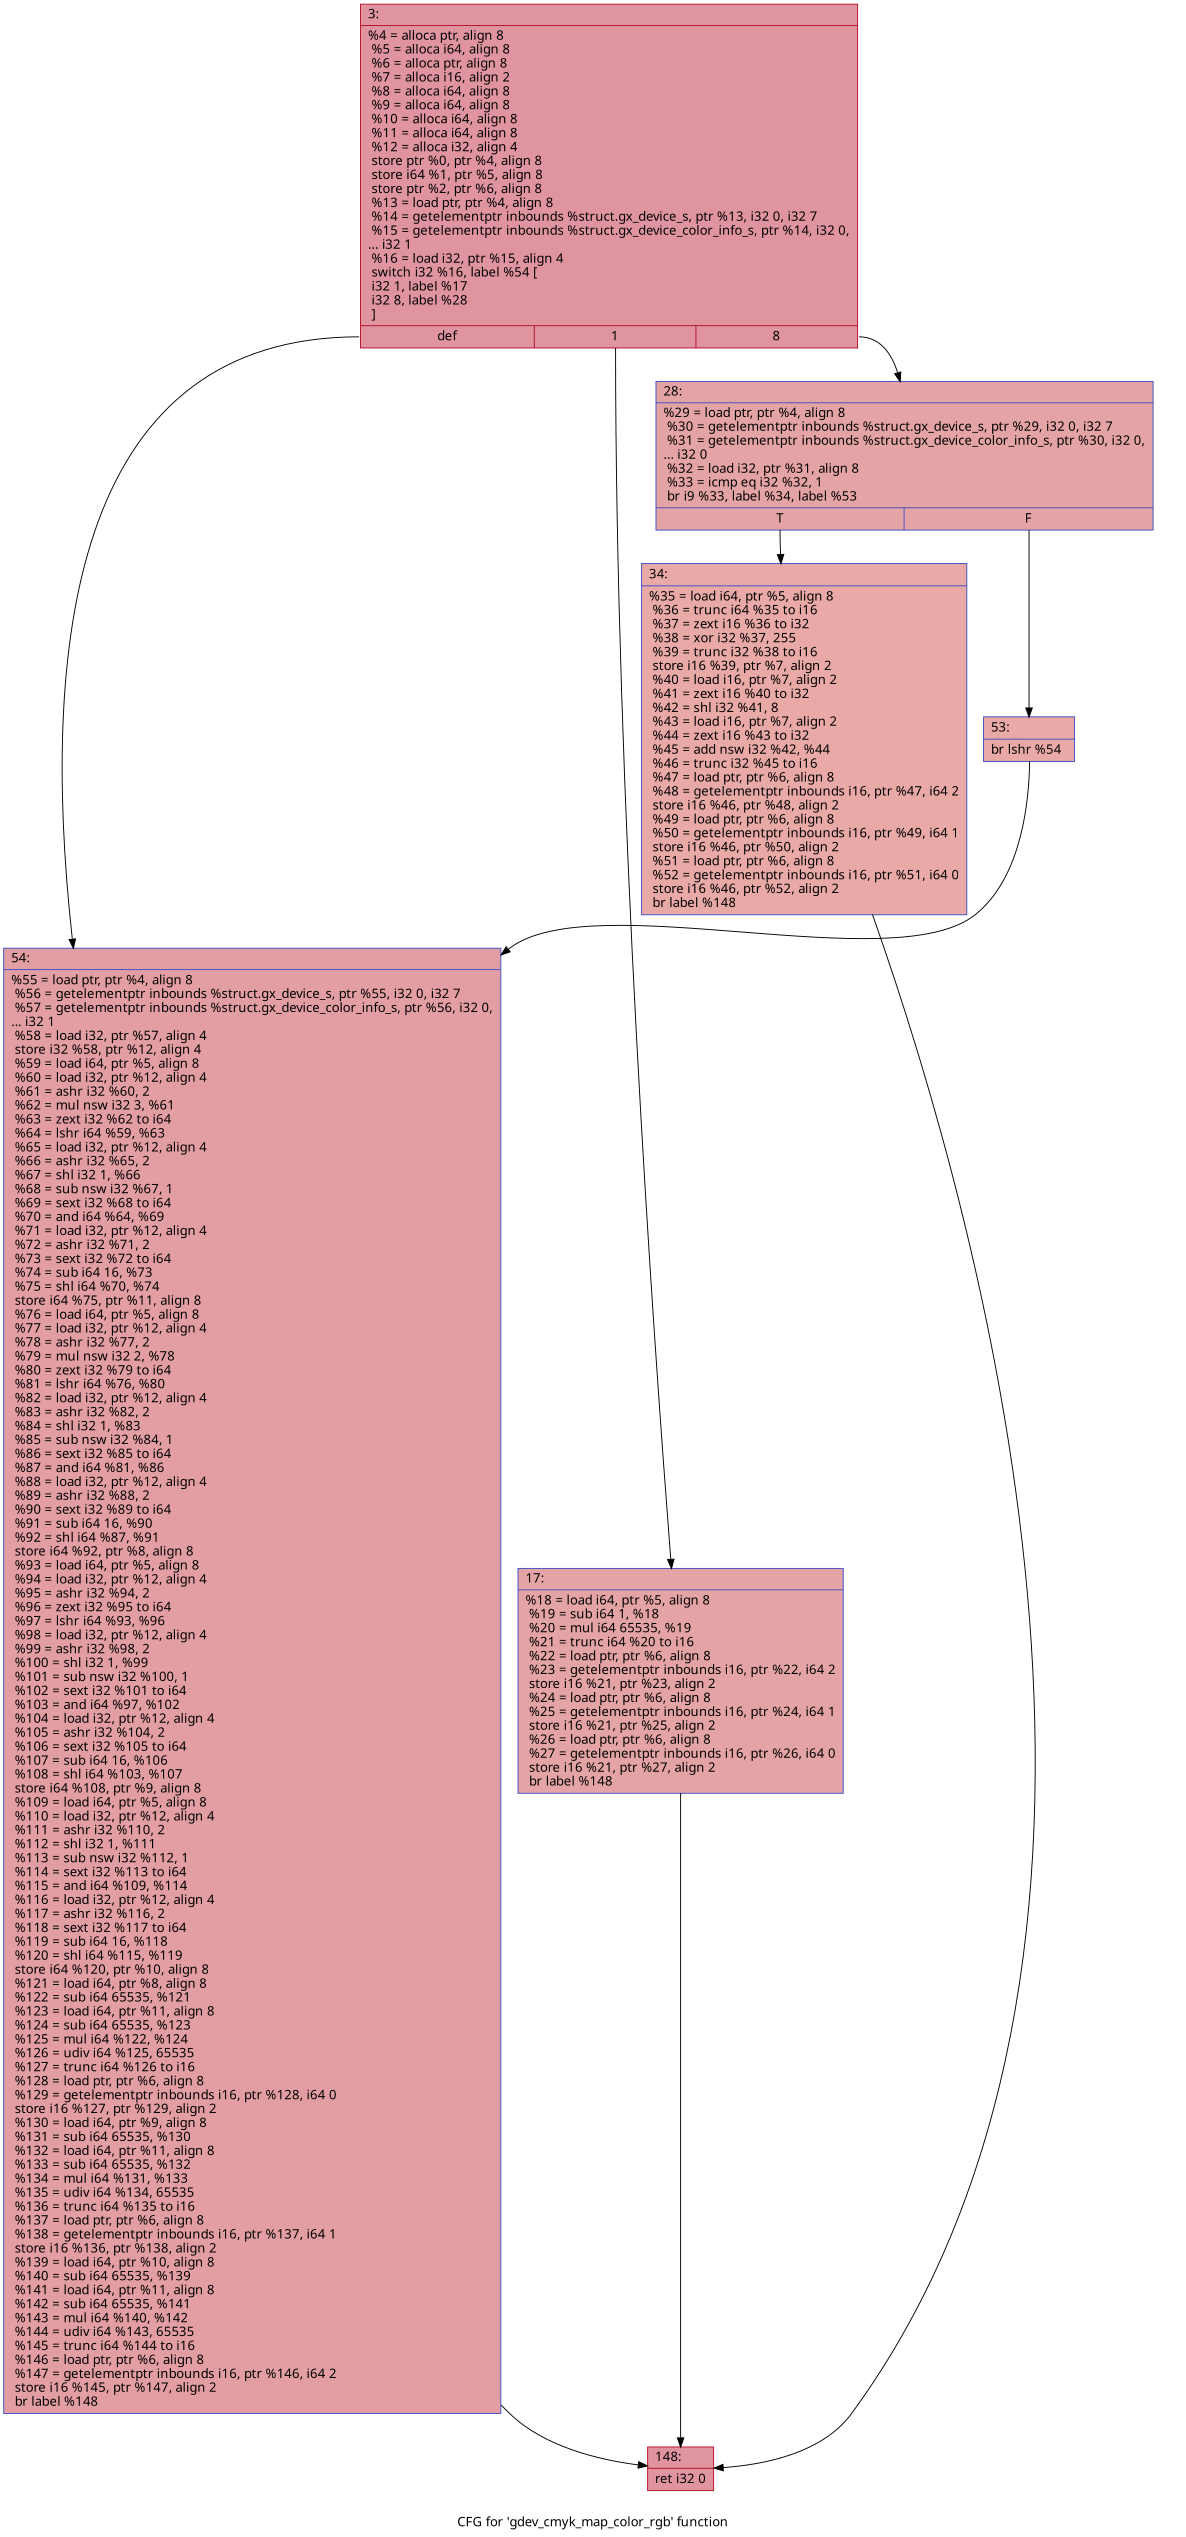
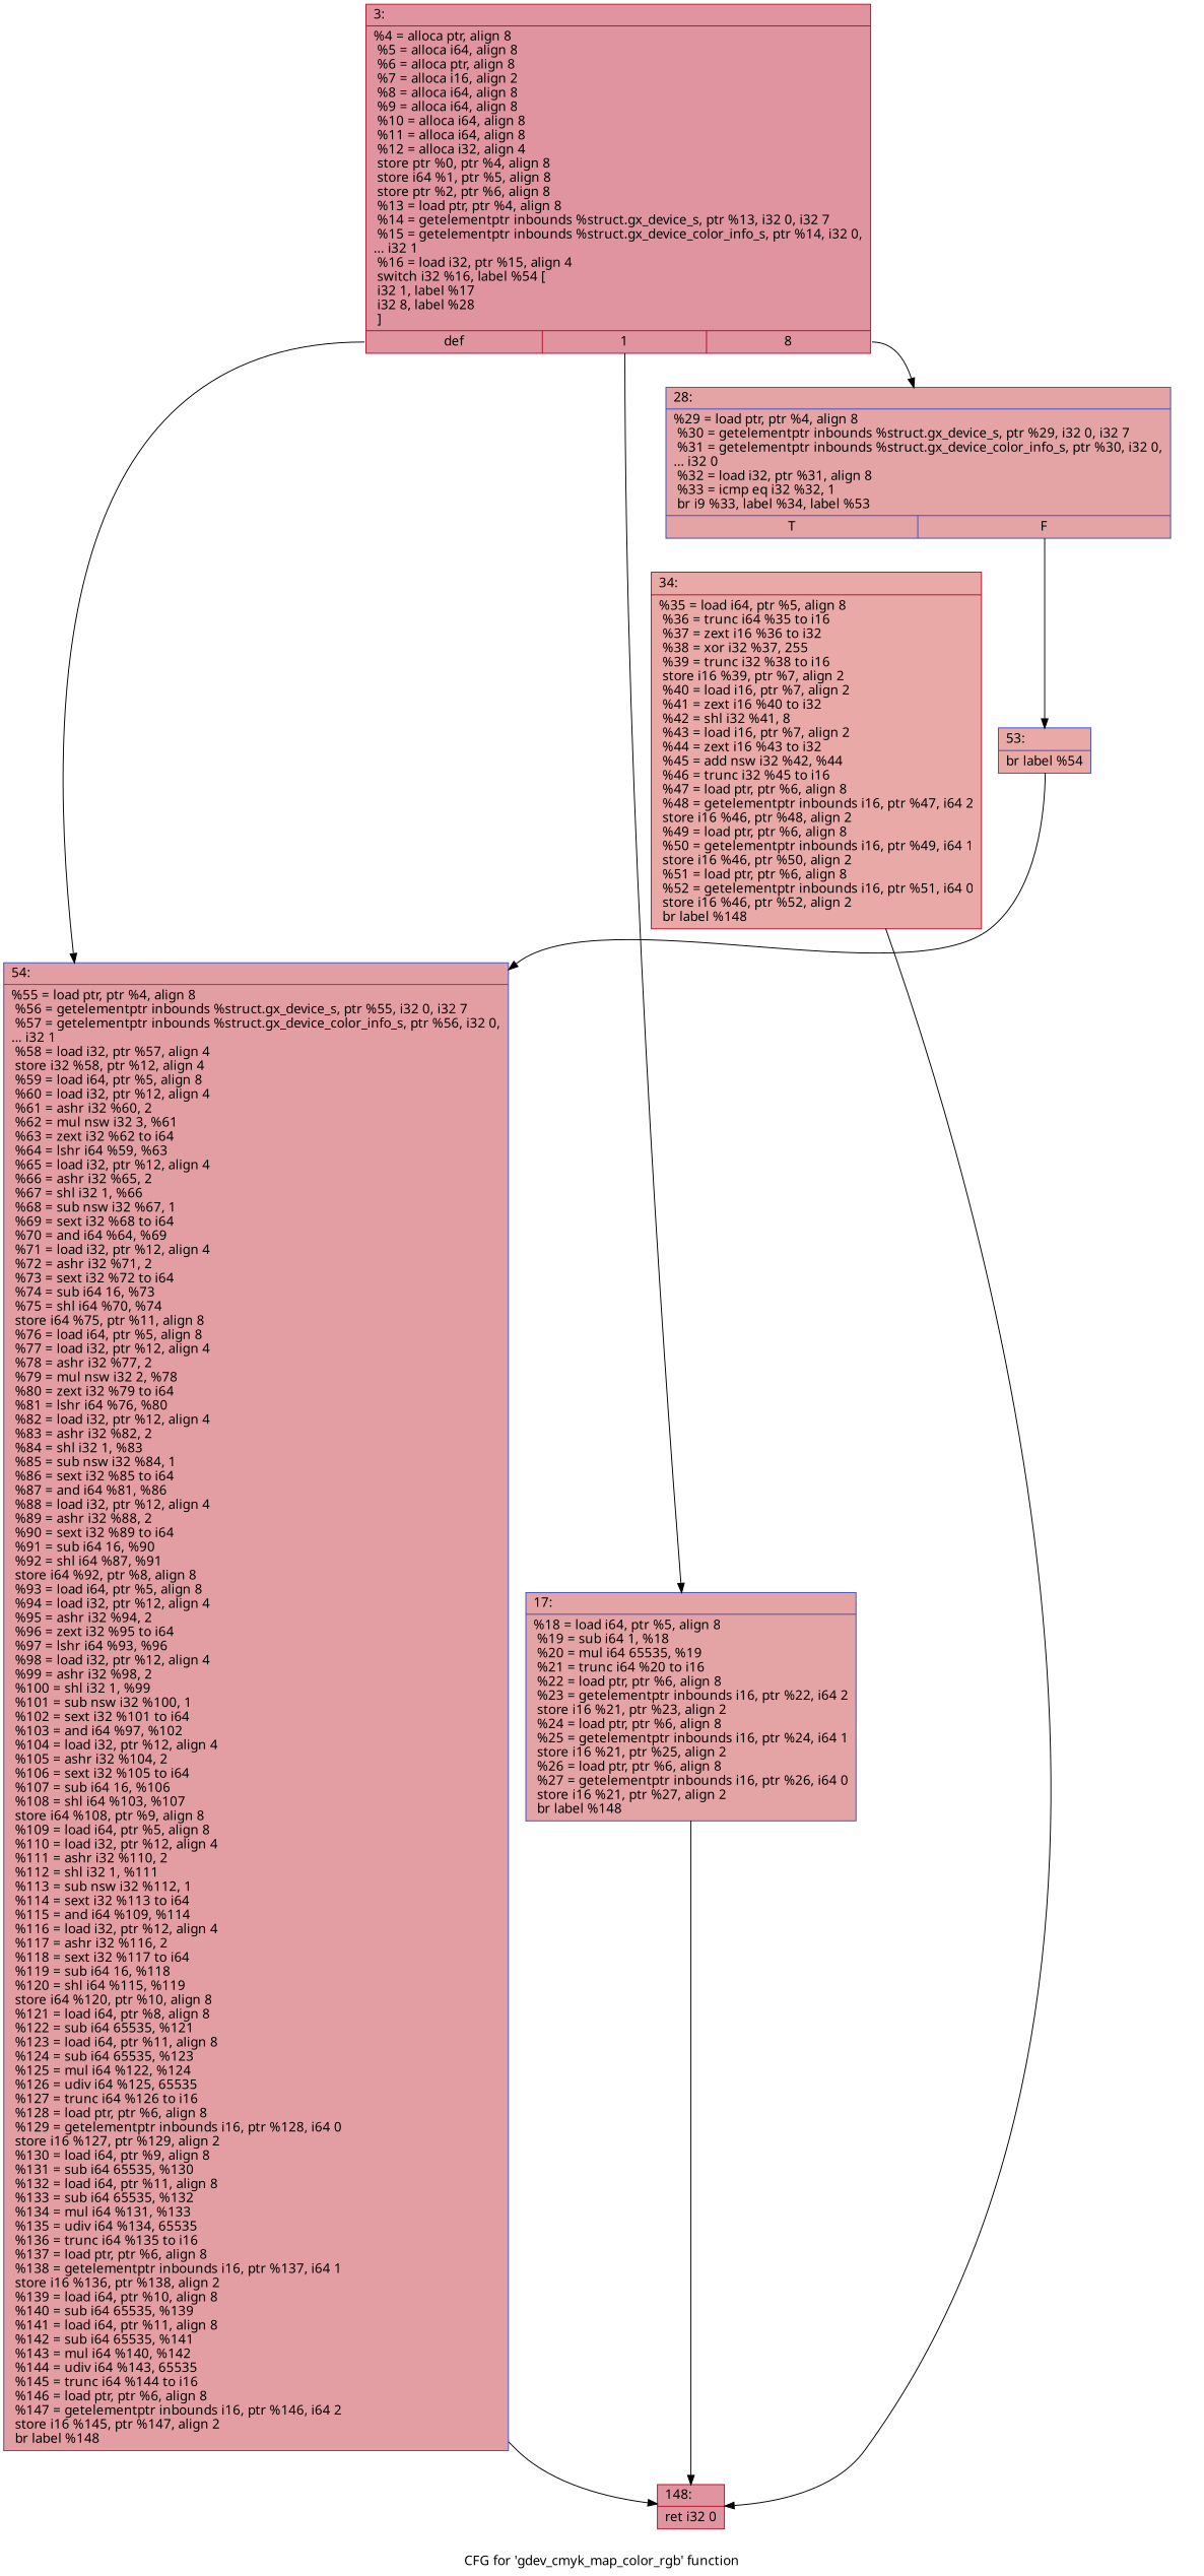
  digraph {
    fontname="Noto Sans"
    label="CFG for 'gdev_cmyk_map_color_rgb' function"
    node [color="#3d50c3ff" fillcolor="#b70d2870" fontname="Noto Sans" shape=record style=filled]
    edge [fontname="Noto Sans"]
    n1 [color="#b70d28ff" label="{3:\l|  %4 = alloca ptr, align 8\l  %5 = alloca i64, align 8\l  %6 = alloca ptr, align 8\l  %7 = alloca i16, align 2\l  %8 = alloca i64, align 8\l  %9 = alloca i64, align 8\l  %10 = alloca i64, align 8\l  %11 = alloca i64, align 8\l  %12 = alloca i32, align 4\l  store ptr %0, ptr %4, align 8\l  store i64 %1, ptr %5, align 8\l  store ptr %2, ptr %6, align 8\l  %13 = load ptr, ptr %4, align 8\l  %14 = getelementptr inbounds %struct.gx_device_s, ptr %13, i32 0, i32 7\l  %15 = getelementptr inbounds %struct.gx_device_color_info_s, ptr %14, i32 0,\l... i32 1\l  %16 = load i32, ptr %15, align 4\l  switch i32 %16, label %54 [\l    i32 1, label %17\l    i32 8, label %28\l  ]\l|{<s0>def|<s1>1|<s2>8}}"]
    n2 [fillcolor="#be242e70" label="{54:\l|  %55 = load ptr, ptr %4, align 8\l  %56 = getelementptr inbounds %struct.gx_device_s, ptr %55, i32 0, i32 7\l  %57 = getelementptr inbounds %struct.gx_device_color_info_s, ptr %56, i32 0,\l... i32 1\l  %58 = load i32, ptr %57, align 4\l  store i32 %58, ptr %12, align 4\l  %59 = load i64, ptr %5, align 8\l  %60 = load i32, ptr %12, align 4\l  %61 = ashr i32 %60, 2\l  %62 = mul nsw i32 3, %61\l  %63 = zext i32 %62 to i64\l  %64 = lshr i64 %59, %63\l  %65 = load i32, ptr %12, align 4\l  %66 = ashr i32 %65, 2\l  %67 = shl i32 1, %66\l  %68 = sub nsw i32 %67, 1\l  %69 = sext i32 %68 to i64\l  %70 = and i64 %64, %69\l  %71 = load i32, ptr %12, align 4\l  %72 = ashr i32 %71, 2\l  %73 = sext i32 %72 to i64\l  %74 = sub i64 16, %73\l  %75 = shl i64 %70, %74\l  store i64 %75, ptr %11, align 8\l  %76 = load i64, ptr %5, align 8\l  %77 = load i32, ptr %12, align 4\l  %78 = ashr i32 %77, 2\l  %79 = mul nsw i32 2, %78\l  %80 = zext i32 %79 to i64\l  %81 = lshr i64 %76, %80\l  %82 = load i32, ptr %12, align 4\l  %83 = ashr i32 %82, 2\l  %84 = shl i32 1, %83\l  %85 = sub nsw i32 %84, 1\l  %86 = sext i32 %85 to i64\l  %87 = and i64 %81, %86\l  %88 = load i32, ptr %12, align 4\l  %89 = ashr i32 %88, 2\l  %90 = sext i32 %89 to i64\l  %91 = sub i64 16, %90\l  %92 = shl i64 %87, %91\l  store i64 %92, ptr %8, align 8\l  %93 = load i64, ptr %5, align 8\l  %94 = load i32, ptr %12, align 4\l  %95 = ashr i32 %94, 2\l  %96 = zext i32 %95 to i64\l  %97 = lshr i64 %93, %96\l  %98 = load i32, ptr %12, align 4\l  %99 = ashr i32 %98, 2\l  %100 = shl i32 1, %99\l  %101 = sub nsw i32 %100, 1\l  %102 = sext i32 %101 to i64\l  %103 = and i64 %97, %102\l  %104 = load i32, ptr %12, align 4\l  %105 = ashr i32 %104, 2\l  %106 = sext i32 %105 to i64\l  %107 = sub i64 16, %106\l  %108 = shl i64 %103, %107\l  store i64 %108, ptr %9, align 8\l  %109 = load i64, ptr %5, align 8\l  %110 = load i32, ptr %12, align 4\l  %111 = ashr i32 %110, 2\l  %112 = shl i32 1, %111\l  %113 = sub nsw i32 %112, 1\l  %114 = sext i32 %113 to i64\l  %115 = and i64 %109, %114\l  %116 = load i32, ptr %12, align 4\l  %117 = ashr i32 %116, 2\l  %118 = sext i32 %117 to i64\l  %119 = sub i64 16, %118\l  %120 = shl i64 %115, %119\l  store i64 %120, ptr %10, align 8\l  %121 = load i64, ptr %8, align 8\l  %122 = sub i64 65535, %121\l  %123 = load i64, ptr %11, align 8\l  %124 = sub i64 65535, %123\l  %125 = mul i64 %122, %124\l  %126 = udiv i64 %125, 65535\l  %127 = trunc i64 %126 to i16\l  %128 = load ptr, ptr %6, align 8\l  %129 = getelementptr inbounds i16, ptr %128, i64 0\l  store i16 %127, ptr %129, align 2\l  %130 = load i64, ptr %9, align 8\l  %131 = sub i64 65535, %130\l  %132 = load i64, ptr %11, align 8\l  %133 = sub i64 65535, %132\l  %134 = mul i64 %131, %133\l  %135 = udiv i64 %134, 65535\l  %136 = trunc i64 %135 to i16\l  %137 = load ptr, ptr %6, align 8\l  %138 = getelementptr inbounds i16, ptr %137, i64 1\l  store i16 %136, ptr %138, align 2\l  %139 = load i64, ptr %10, align 8\l  %140 = sub i64 65535, %139\l  %141 = load i64, ptr %11, align 8\l  %142 = sub i64 65535, %141\l  %143 = mul i64 %140, %142\l  %144 = udiv i64 %143, 65535\l  %145 = trunc i64 %144 to i16\l  %146 = load ptr, ptr %6, align 8\l  %147 = getelementptr inbounds i16, ptr %146, i64 2\l  store i16 %145, ptr %147, align 2\l  br label %148\l}"]
    n3 [fillcolor="#c32e3170" label="{17:\l|  %18 = load i64, ptr %5, align 8\l  %19 = sub i64 1, %18\l  %20 = mul i64 65535, %19\l  %21 = trunc i64 %20 to i16\l  %22 = load ptr, ptr %6, align 8\l  %23 = getelementptr inbounds i16, ptr %22, i64 2\l  store i16 %21, ptr %23, align 2\l  %24 = load ptr, ptr %6, align 8\l  %25 = getelementptr inbounds i16, ptr %24, i64 1\l  store i16 %21, ptr %25, align 2\l  %26 = load ptr, ptr %6, align 8\l  %27 = getelementptr inbounds i16, ptr %26, i64 0\l  store i16 %21, ptr %27, align 2\l  br label %148\l}"]
    n4 [fillcolor="#c32e3170" label="{28:\l|  %29 = load ptr, ptr %4, align 8\l  %30 = getelementptr inbounds %struct.gx_device_s, ptr %29, i32 0, i32 7\l  %31 = getelementptr inbounds %struct.gx_device_color_info_s, ptr %30, i32 0,\l... i32 0\l  %32 = load i32, ptr %31, align 8\l  %33 = icmp eq i32 %32, 1\l  br i9 %33, label %34, label %53\l|{<s0>T|<s1>F}}"]
    n5 [color="#b70d28ff" label="{148:\l|  ret i32 0\l}"]
-   n6 [fillcolor="#ca3b3770" label="{34:\l|  %35 = load i64, ptr %5, align 8\l  %36 = trunc i64 %35 to i16\l  %37 = zext i16 %36 to i32\l  %38 = xor i32 %37, 255\l  %39 = trunc i32 %38 to i16\l  store i16 %39, ptr %7, align 2\l  %40 = load i16, ptr %7, align 2\l  %41 = zext i16 %40 to i32\l  %42 = shl i32 %41, 8\l  %43 = load i16, ptr %7, align 2\l  %44 = zext i16 %43 to i32\l  %45 = add nsw i32 %42, %44\l  %46 = trunc i32 %45 to i16\l  %47 = load ptr, ptr %6, align 8\l  %48 = getelementptr inbounds i16, ptr %47, i64 2\l  store i16 %46, ptr %48, align 2\l  %49 = load ptr, ptr %6, align 8\l  %50 = getelementptr inbounds i16, ptr %49, i64 1\l  store i16 %46, ptr %50, align 2\l  %51 = load ptr, ptr %6, align 8\l  %52 = getelementptr inbounds i16, ptr %51, i64 0\l  store i16 %46, ptr %52, align 2\l  br label %148\l}"]
-   n7 [fillcolor="#ca3b3770" label="{53:\l|  br lshr %54\l}"]
+   n6 [color="#b70d28ff" fillcolor="#ca3b3770" label="{34:\l|  %35 = load i64, ptr %5, align 8\l  %36 = trunc i64 %35 to i16\l  %37 = zext i16 %36 to i32\l  %38 = xor i32 %37, 255\l  %39 = trunc i32 %38 to i16\l  store i16 %39, ptr %7, align 2\l  %40 = load i16, ptr %7, align 2\l  %41 = zext i16 %40 to i32\l  %42 = shl i32 %41, 8\l  %43 = load i16, ptr %7, align 2\l  %44 = zext i16 %43 to i32\l  %45 = add nsw i32 %42, %44\l  %46 = trunc i32 %45 to i16\l  %47 = load ptr, ptr %6, align 8\l  %48 = getelementptr inbounds i16, ptr %47, i64 2\l  store i16 %46, ptr %48, align 2\l  %49 = load ptr, ptr %6, align 8\l  %50 = getelementptr inbounds i16, ptr %49, i64 1\l  store i16 %46, ptr %50, align 2\l  %51 = load ptr, ptr %6, align 8\l  %52 = getelementptr inbounds i16, ptr %51, i64 0\l  store i16 %46, ptr %52, align 2\l  br label %148\l}"]
+   n7 [fillcolor="#ca3b3770" label="{53:\l|  br label %54\l}"]
    n1 -> n2 [tailport=s0]
    n1 -> n3 [tailport=s1]
    n1 -> n4 [tailport=s2]
    n2 -> n5
    n3 -> n5
-   n4 -> n6 [tailport=s0]
    n4 -> n7 [tailport=s1]
    n6 -> n5
    n7 -> n2
  }
